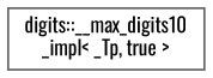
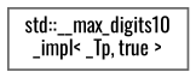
  digraph {
    rankdir=LR
    fontname=Oswald
-   n1 [color=grey40 fillcolor=white fontname=Oswald fontsize=10 height=0.2 label="digits::__max_digits10\l_impl\< _Tp, true \>" shape=box style=filled width=0.4]
+   n1 [color=grey40 fillcolor=white fontname=Oswald fontsize=10 height=0.2 label="std::__max_digits10\l_impl\< _Tp, true \>" shape=box style=filled width=0.4]
  }
